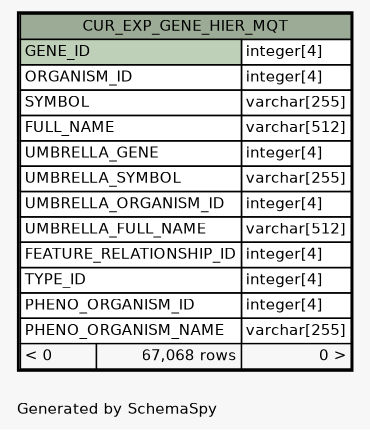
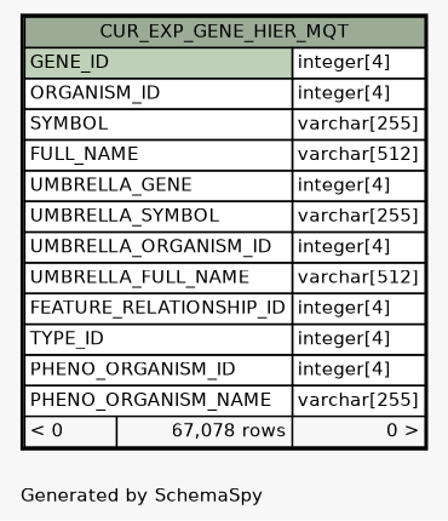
  digraph {
    bgcolor="#f7f7f7"
    fontname=Helvetica
    fontsize=11
    label="\nGenerated by SchemaSpy"
    labeljust=l
    nodesep=0.18
    rankdir=RL
    ranksep=0.46
-   n1 [fontname=Helvetica fontsize=11 label=<     <TABLE BORDER="2" CELLBORDER="1" CELLSPACING="0" BGCOLOR="#ffffff">       <TR><TD COLSPAN="3" BGCOLOR="#9bab96" ALIGN="CENTER">CUR_EXP_GENE_HIER_MQT</TD></TR>       <TR><TD PORT="GENE_ID" COLSPAN="2" BGCOLOR="#bed1b8" ALIGN="LEFT">GENE_ID</TD><TD PORT="GENE_ID.type" ALIGN="LEFT">integer[4]</TD></TR>       <TR><TD PORT="ORGANISM_ID" COLSPAN="2" ALIGN="LEFT">ORGANISM_ID</TD><TD PORT="ORGANISM_ID.type" ALIGN="LEFT">integer[4]</TD></TR>       <TR><TD PORT="SYMBOL" COLSPAN="2" ALIGN="LEFT">SYMBOL</TD><TD PORT="SYMBOL.type" ALIGN="LEFT">varchar[255]</TD></TR>       <TR><TD PORT="FULL_NAME" COLSPAN="2" ALIGN="LEFT">FULL_NAME</TD><TD PORT="FULL_NAME.type" ALIGN="LEFT">varchar[512]</TD></TR>       <TR><TD PORT="UMBRELLA_GENE" COLSPAN="2" ALIGN="LEFT">UMBRELLA_GENE</TD><TD PORT="UMBRELLA_GENE.type" ALIGN="LEFT">integer[4]</TD></TR>       <TR><TD PORT="UMBRELLA_SYMBOL" COLSPAN="2" ALIGN="LEFT">UMBRELLA_SYMBOL</TD><TD PORT="UMBRELLA_SYMBOL.type" ALIGN="LEFT">varchar[255]</TD></TR>       <TR><TD PORT="UMBRELLA_ORGANISM_ID" COLSPAN="2" ALIGN="LEFT">UMBRELLA_ORGANISM_ID</TD><TD PORT="UMBRELLA_ORGANISM_ID.type" ALIGN="LEFT">integer[4]</TD></TR>       <TR><TD PORT="UMBRELLA_FULL_NAME" COLSPAN="2" ALIGN="LEFT">UMBRELLA_FULL_NAME</TD><TD PORT="UMBRELLA_FULL_NAME.type" ALIGN="LEFT">varchar[512]</TD></TR>       <TR><TD PORT="FEATURE_RELATIONSHIP_ID" COLSPAN="2" ALIGN="LEFT">FEATURE_RELATIONSHIP_ID</TD><TD PORT="FEATURE_RELATIONSHIP_ID.type" ALIGN="LEFT">integer[4]</TD></TR>       <TR><TD PORT="TYPE_ID" COLSPAN="2" ALIGN="LEFT">TYPE_ID</TD><TD PORT="TYPE_ID.type" ALIGN="LEFT">integer[4]</TD></TR>       <TR><TD PORT="PHENO_ORGANISM_ID" COLSPAN="2" ALIGN="LEFT">PHENO_ORGANISM_ID</TD><TD PORT="PHENO_ORGANISM_ID.type" ALIGN="LEFT">integer[4]</TD></TR>       <TR><TD PORT="PHENO_ORGANISM_NAME" COLSPAN="2" ALIGN="LEFT">PHENO_ORGANISM_NAME</TD><TD PORT="PHENO_ORGANISM_NAME.type" ALIGN="LEFT">varchar[255]</TD></TR>       <TR><TD ALIGN="LEFT" BGCOLOR="#f7f7f7">&lt; 0</TD><TD ALIGN="RIGHT" BGCOLOR="#f7f7f7">67,068 rows</TD><TD ALIGN="RIGHT" BGCOLOR="#f7f7f7">0 &gt;</TD></TR>     </TABLE>> shape=plaintext]
+   n1 [fontname=Helvetica fontsize=11 label=<     <TABLE BORDER="2" CELLBORDER="1" CELLSPACING="0" BGCOLOR="#ffffff">       <TR><TD COLSPAN="3" BGCOLOR="#9bab96" ALIGN="CENTER">CUR_EXP_GENE_HIER_MQT</TD></TR>       <TR><TD PORT="GENE_ID" COLSPAN="2" BGCOLOR="#bed1b8" ALIGN="LEFT">GENE_ID</TD><TD PORT="GENE_ID.type" ALIGN="LEFT">integer[4]</TD></TR>       <TR><TD PORT="ORGANISM_ID" COLSPAN="2" ALIGN="LEFT">ORGANISM_ID</TD><TD PORT="ORGANISM_ID.type" ALIGN="LEFT">integer[4]</TD></TR>       <TR><TD PORT="SYMBOL" COLSPAN="2" ALIGN="LEFT">SYMBOL</TD><TD PORT="SYMBOL.type" ALIGN="LEFT">varchar[255]</TD></TR>       <TR><TD PORT="FULL_NAME" COLSPAN="2" ALIGN="LEFT">FULL_NAME</TD><TD PORT="FULL_NAME.type" ALIGN="LEFT">varchar[512]</TD></TR>       <TR><TD PORT="UMBRELLA_GENE" COLSPAN="2" ALIGN="LEFT">UMBRELLA_GENE</TD><TD PORT="UMBRELLA_GENE.type" ALIGN="LEFT">integer[4]</TD></TR>       <TR><TD PORT="UMBRELLA_SYMBOL" COLSPAN="2" ALIGN="LEFT">UMBRELLA_SYMBOL</TD><TD PORT="UMBRELLA_SYMBOL.type" ALIGN="LEFT">varchar[255]</TD></TR>       <TR><TD PORT="UMBRELLA_ORGANISM_ID" COLSPAN="2" ALIGN="LEFT">UMBRELLA_ORGANISM_ID</TD><TD PORT="UMBRELLA_ORGANISM_ID.type" ALIGN="LEFT">integer[4]</TD></TR>       <TR><TD PORT="UMBRELLA_FULL_NAME" COLSPAN="2" ALIGN="LEFT">UMBRELLA_FULL_NAME</TD><TD PORT="UMBRELLA_FULL_NAME.type" ALIGN="LEFT">varchar[512]</TD></TR>       <TR><TD PORT="FEATURE_RELATIONSHIP_ID" COLSPAN="2" ALIGN="LEFT">FEATURE_RELATIONSHIP_ID</TD><TD PORT="FEATURE_RELATIONSHIP_ID.type" ALIGN="LEFT">integer[4]</TD></TR>       <TR><TD PORT="TYPE_ID" COLSPAN="2" ALIGN="LEFT">TYPE_ID</TD><TD PORT="TYPE_ID.type" ALIGN="LEFT">integer[4]</TD></TR>       <TR><TD PORT="PHENO_ORGANISM_ID" COLSPAN="2" ALIGN="LEFT">PHENO_ORGANISM_ID</TD><TD PORT="PHENO_ORGANISM_ID.type" ALIGN="LEFT">integer[4]</TD></TR>       <TR><TD PORT="PHENO_ORGANISM_NAME" COLSPAN="2" ALIGN="LEFT">PHENO_ORGANISM_NAME</TD><TD PORT="PHENO_ORGANISM_NAME.type" ALIGN="LEFT">varchar[255]</TD></TR>       <TR><TD ALIGN="LEFT" BGCOLOR="#f7f7f7">&lt; 0</TD><TD ALIGN="RIGHT" BGCOLOR="#f7f7f7">67,078 rows</TD><TD ALIGN="RIGHT" BGCOLOR="#f7f7f7">0 &gt;</TD></TR>     </TABLE>> shape=plaintext]
  }
